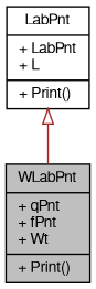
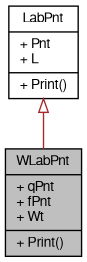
  digraph {
    node [color=black fontname=FreeSans fontsize=10 shape=record style=filled]
    n1 [fillcolor=grey75 fontcolor=black height=0.2 label="{WLabPnt\n|+ qPnt\l+ fPnt\l+ Wt\l|+ Print()\l}" width=0.4]
-   n2 [fillcolor=white height=0.2 label="{LabPnt\n|+ LabPnt\l+ L\l|+ Print()\l}" width=0.4]
+   n2 [fillcolor=white height=0.2 label="{LabPnt\n|+ Pnt\l+ L\l|+ Print()\l}" width=0.4]
    n2 -> n1 [arrowtail=onormal color=brown dir=back fontname=FreeSans fontsize=10 labelfontname=FreeSans labelfontsize=10 style=solid]
  }
